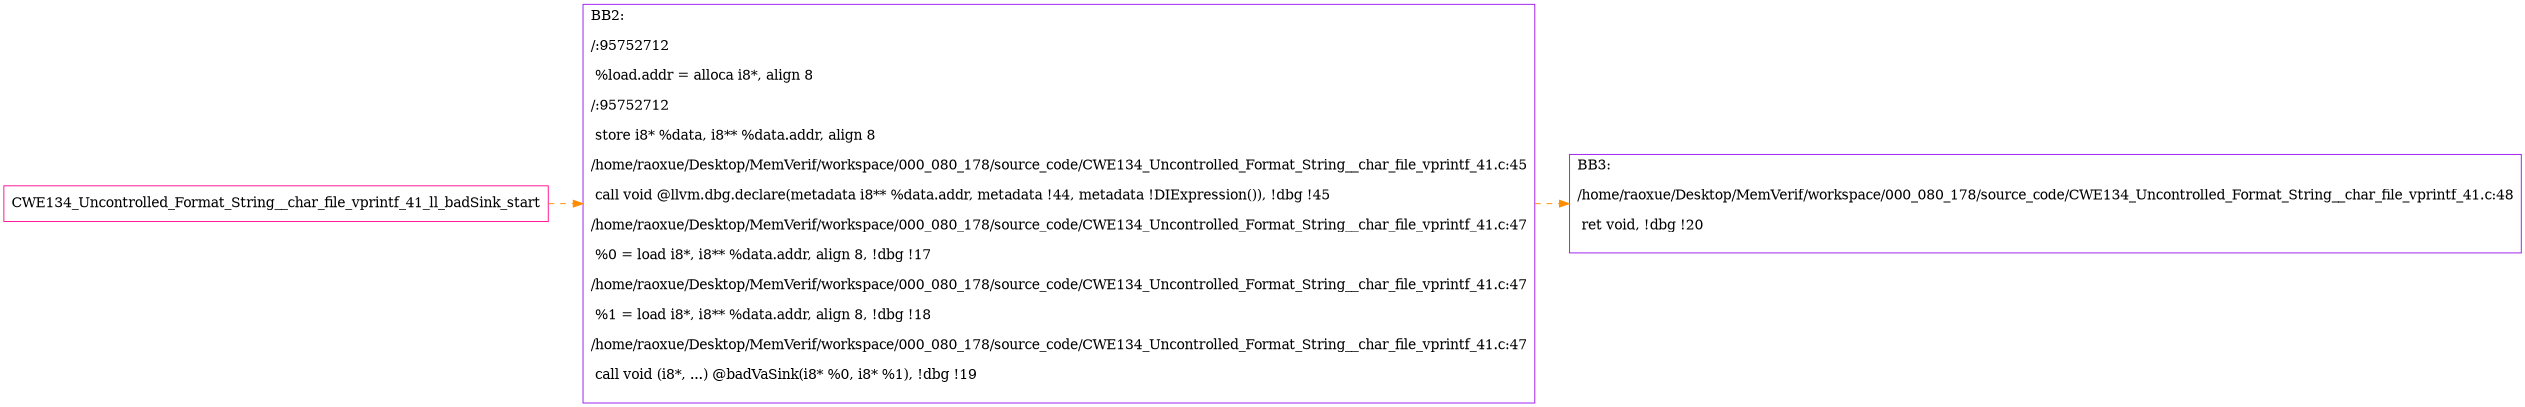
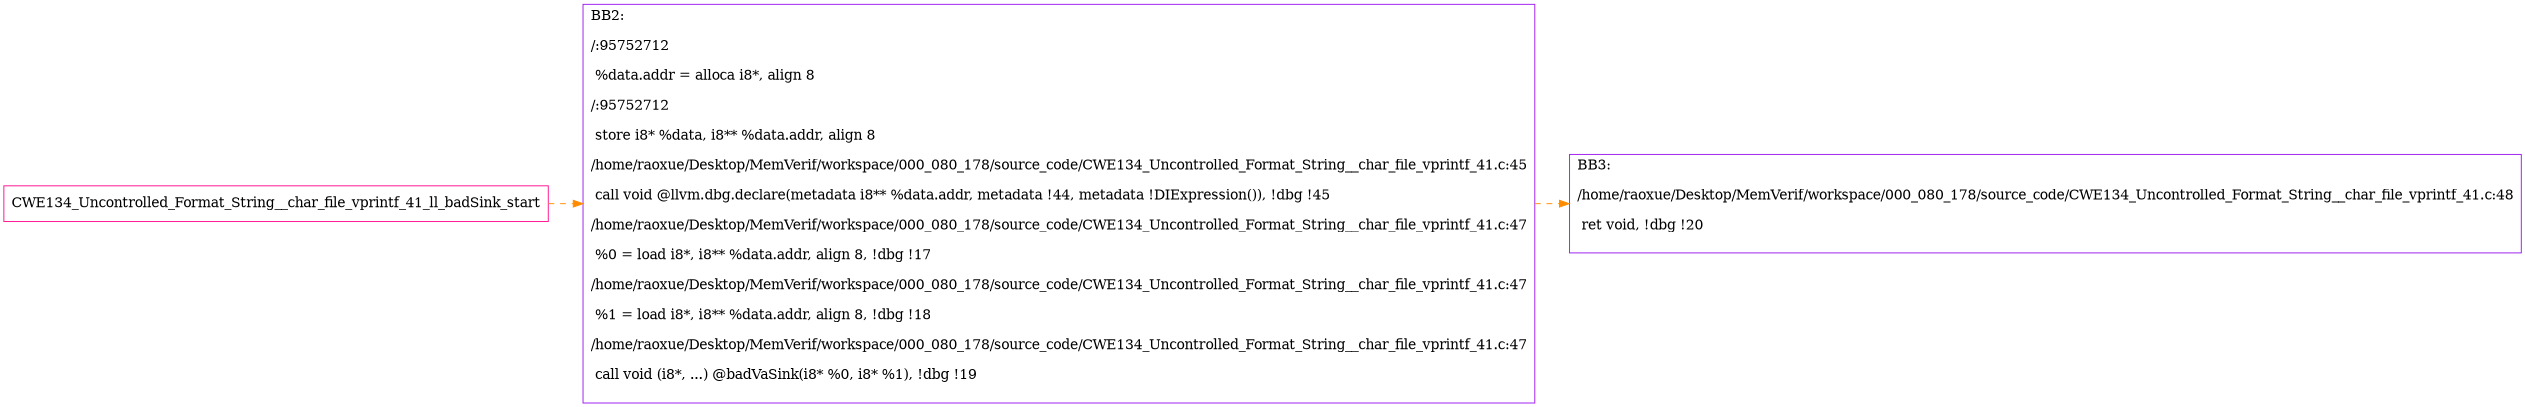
  digraph {
    rankdir=LR
    node [shape=record color=purple]
    edge [color=darkorange style=dashed]
    n1 [label="{CWE134_Uncontrolled_Format_String__char_file_vprintf_41_ll_badSink_start}" color=deeppink]
-   n2 [label="{BB2:\l\l/:95752712\l\n  %load.addr = alloca i8*, align 8\l\n/:95752712\l\n  store i8* %data, i8** %data.addr, align 8\l\n/home/raoxue/Desktop/MemVerif/workspace/000_080_178/source_code/CWE134_Uncontrolled_Format_String__char_file_vprintf_41.c:45\l\n  call void @llvm.dbg.declare(metadata i8** %data.addr, metadata !44, metadata !DIExpression()), !dbg !45\l\n/home/raoxue/Desktop/MemVerif/workspace/000_080_178/source_code/CWE134_Uncontrolled_Format_String__char_file_vprintf_41.c:47\l\n  %0 = load i8*, i8** %data.addr, align 8, !dbg !17\l\n/home/raoxue/Desktop/MemVerif/workspace/000_080_178/source_code/CWE134_Uncontrolled_Format_String__char_file_vprintf_41.c:47\l\n  %1 = load i8*, i8** %data.addr, align 8, !dbg !18\l\n/home/raoxue/Desktop/MemVerif/workspace/000_080_178/source_code/CWE134_Uncontrolled_Format_String__char_file_vprintf_41.c:47\l\n  call void (i8*, ...) @badVaSink(i8* %0, i8* %1), !dbg !19\l\n}"]
+   n2 [label="{BB2:\l\l/:95752712\l\n  %data.addr = alloca i8*, align 8\l\n/:95752712\l\n  store i8* %data, i8** %data.addr, align 8\l\n/home/raoxue/Desktop/MemVerif/workspace/000_080_178/source_code/CWE134_Uncontrolled_Format_String__char_file_vprintf_41.c:45\l\n  call void @llvm.dbg.declare(metadata i8** %data.addr, metadata !44, metadata !DIExpression()), !dbg !45\l\n/home/raoxue/Desktop/MemVerif/workspace/000_080_178/source_code/CWE134_Uncontrolled_Format_String__char_file_vprintf_41.c:47\l\n  %0 = load i8*, i8** %data.addr, align 8, !dbg !17\l\n/home/raoxue/Desktop/MemVerif/workspace/000_080_178/source_code/CWE134_Uncontrolled_Format_String__char_file_vprintf_41.c:47\l\n  %1 = load i8*, i8** %data.addr, align 8, !dbg !18\l\n/home/raoxue/Desktop/MemVerif/workspace/000_080_178/source_code/CWE134_Uncontrolled_Format_String__char_file_vprintf_41.c:47\l\n  call void (i8*, ...) @badVaSink(i8* %0, i8* %1), !dbg !19\l\n}"]
    n3 [label="{BB3:\l\l/home/raoxue/Desktop/MemVerif/workspace/000_080_178/source_code/CWE134_Uncontrolled_Format_String__char_file_vprintf_41.c:48\l\n  ret void, !dbg !20\l\n}"]
    n1 -> n2
    n2 -> n3
  }
